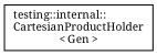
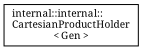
  digraph {
    rankdir=LR
    fontname="Noto Serif"
-   n1 [color=black fillcolor=white fontname="Noto Serif" fontsize=10 height=0.2 label="testing::internal::\lCartesianProductHolder\l\< Gen \>" shape=record style=filled width=0.4]
+   n1 [color=black fillcolor=white fontname="Noto Serif" fontsize=10 height=0.2 label="internal::internal::\lCartesianProductHolder\l\< Gen \>" shape=record style=filled width=0.4]
  }
